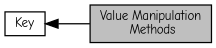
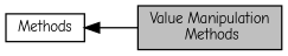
  digraph {
    rankdir=LR
    fontname="Comic Neue"
    node [color=black fontname="Comic Neue" fontsize=10 shape=box style=filled]
    n1 [fillcolor=grey75 fontcolor=black height=0.2 label="Value Manipulation\l Methods" width=0.4]
-   n2 [fillcolor=white height=0.2 label=Key width=0.4]
+   n2 [fillcolor=white height=0.2 label=Methods width=0.4]
    n2 -> n1 [dir=back fontname="Comic Neue" fontsize=10 labelfontname=Helvetica labelfontsize=10 shape=plaintext style=solid]
  }
